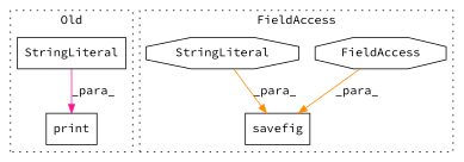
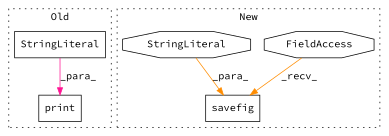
  digraph {
    fontname="Source Code Pro"
    node [a=32 fontname="Source Code Pro" shape=box]
    edge [color=darkorange fontname="Source Code Pro"]
    n1 [l="6,1" label=print s="1662,1700"]
    n2 [a=45 l=32 label=StringLiteral s=1668]
    n3 [l="8,1" label=savefig s="1995,2024"]
    n4 [a=22 l=17 label=FieldAccess s=1977 shape=octagon]
    n5 [a=45 l=21 label=StringLiteral s=2003 shape=octagon]
    subgraph cluster_1 {
      label=Old
      style=dotted
      n1
      n2
    }
    subgraph cluster_2 {
-     label=FieldAccess
+     label=New
      style=dotted
      n3
      n4
      n5
    }
    n2 -> n1 [color=deeppink label=_para_]
-   n4 -> n3 [label=_para_]
+   n4 -> n3 [label=_recv_]
    n5 -> n3 [label=_para_]
  }
